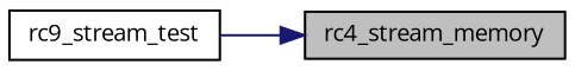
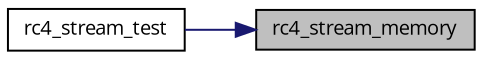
  digraph {
    rankdir=RL
    fontname="Open Sans"
    node [color=black fontname="Open Sans" fontsize=10 shape=record style=filled]
    n1 [fillcolor=grey75 fontcolor=black height=0.2 label=rc4_stream_memory width=0.4]
-   n2 [fillcolor=white height=0.2 label=rc9_stream_test width=0.4]
+   n2 [fillcolor=white height=0.2 label=rc4_stream_test width=0.4]
    n1 -> n2 [color=midnightblue dir=back fontname="Open Sans" fontsize=10 labelfontname=Helvetica labelfontsize=10 style=solid]
  }
